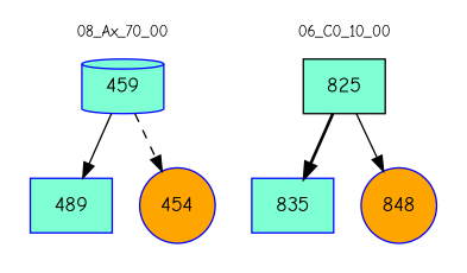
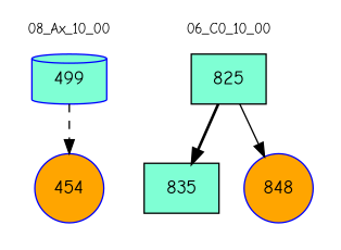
  digraph {
    fontname="Comic Neue"
    node [color=blue fillcolor=aquamarine fontname="Comic Neue" shape=box style=filled]
    edge [color=black fontname="Comic Neue" style=solid]
-   n1 [label=459 shape=cylinder]
-   n2 [label=489]
+   n1 [label=499 shape=cylinder]
    n3 [fillcolor=orange label=454 shape=circle]
    n4 [color=black label=825]
-   n5 [label=835]
+   n5 [color=black label=835]
    n6 [fillcolor=orange label=848 shape=circle]
    subgraph cluster_1 {
      color=white
      fontsize=10
-     label="08_Ax_70_00"
+     label="08_Ax_10_00"
      n1
-     n2
      n3
    }
    subgraph cluster_2 {
      color=white
      fontsize=10
      label="06_C0_10_00"
      n4
      n5
      n6
    }
-   n1 -> n2
    n1 -> n3 [style=dashed]
    n4 -> n5 [style=bold]
    n4 -> n6
  }
